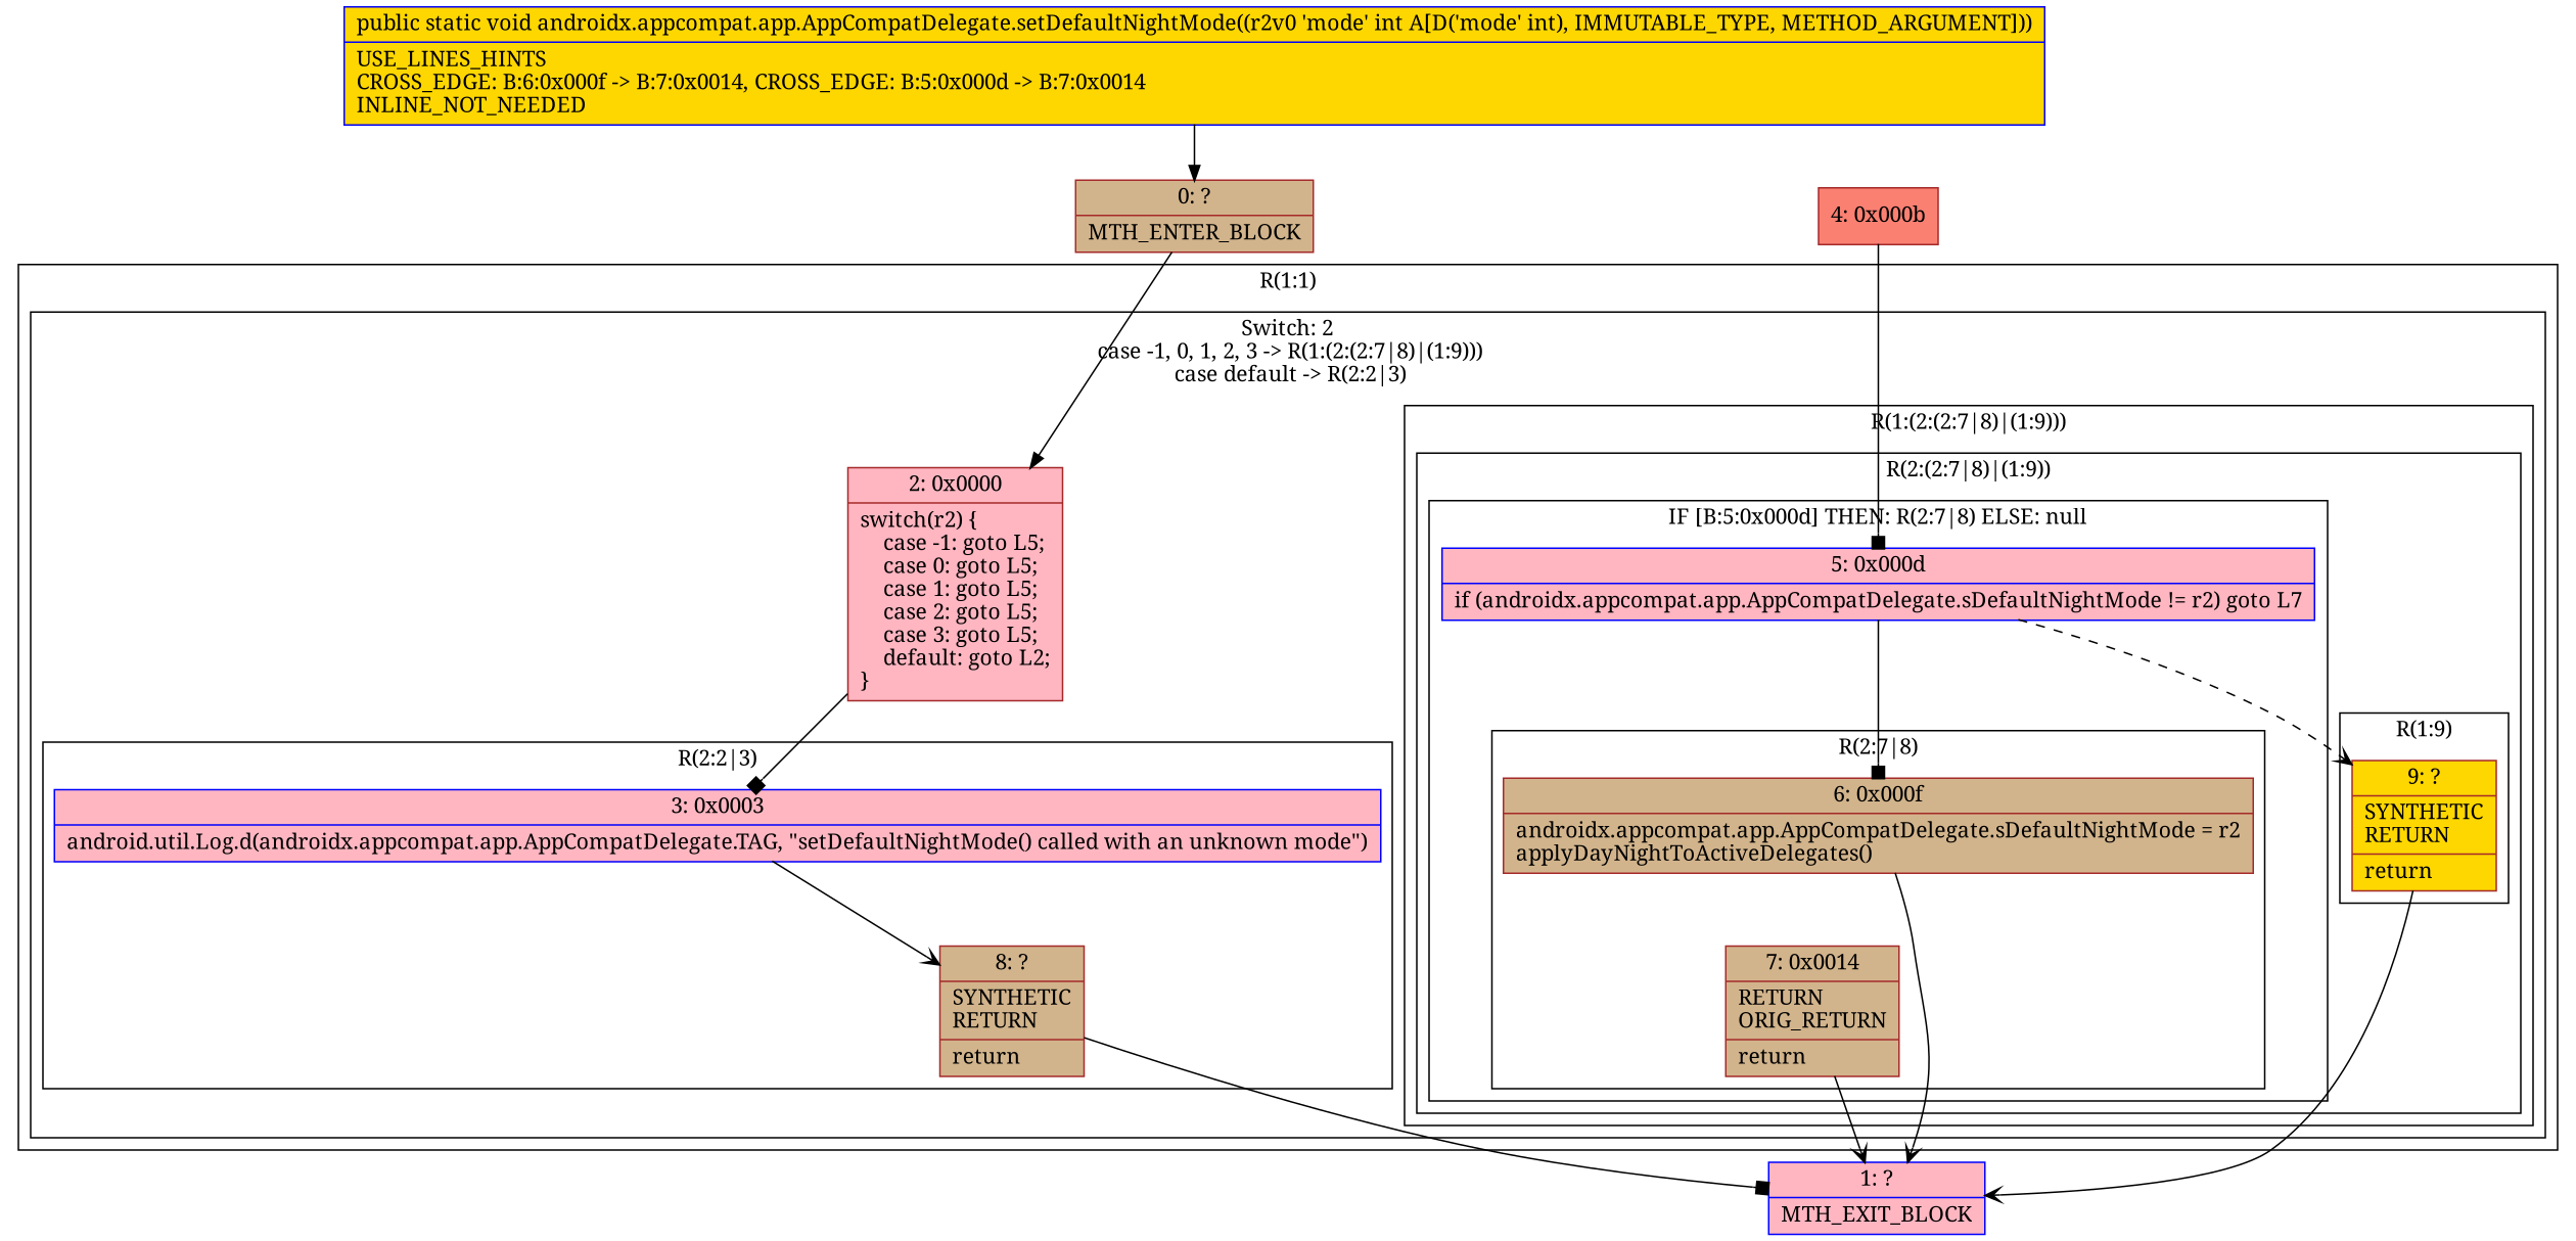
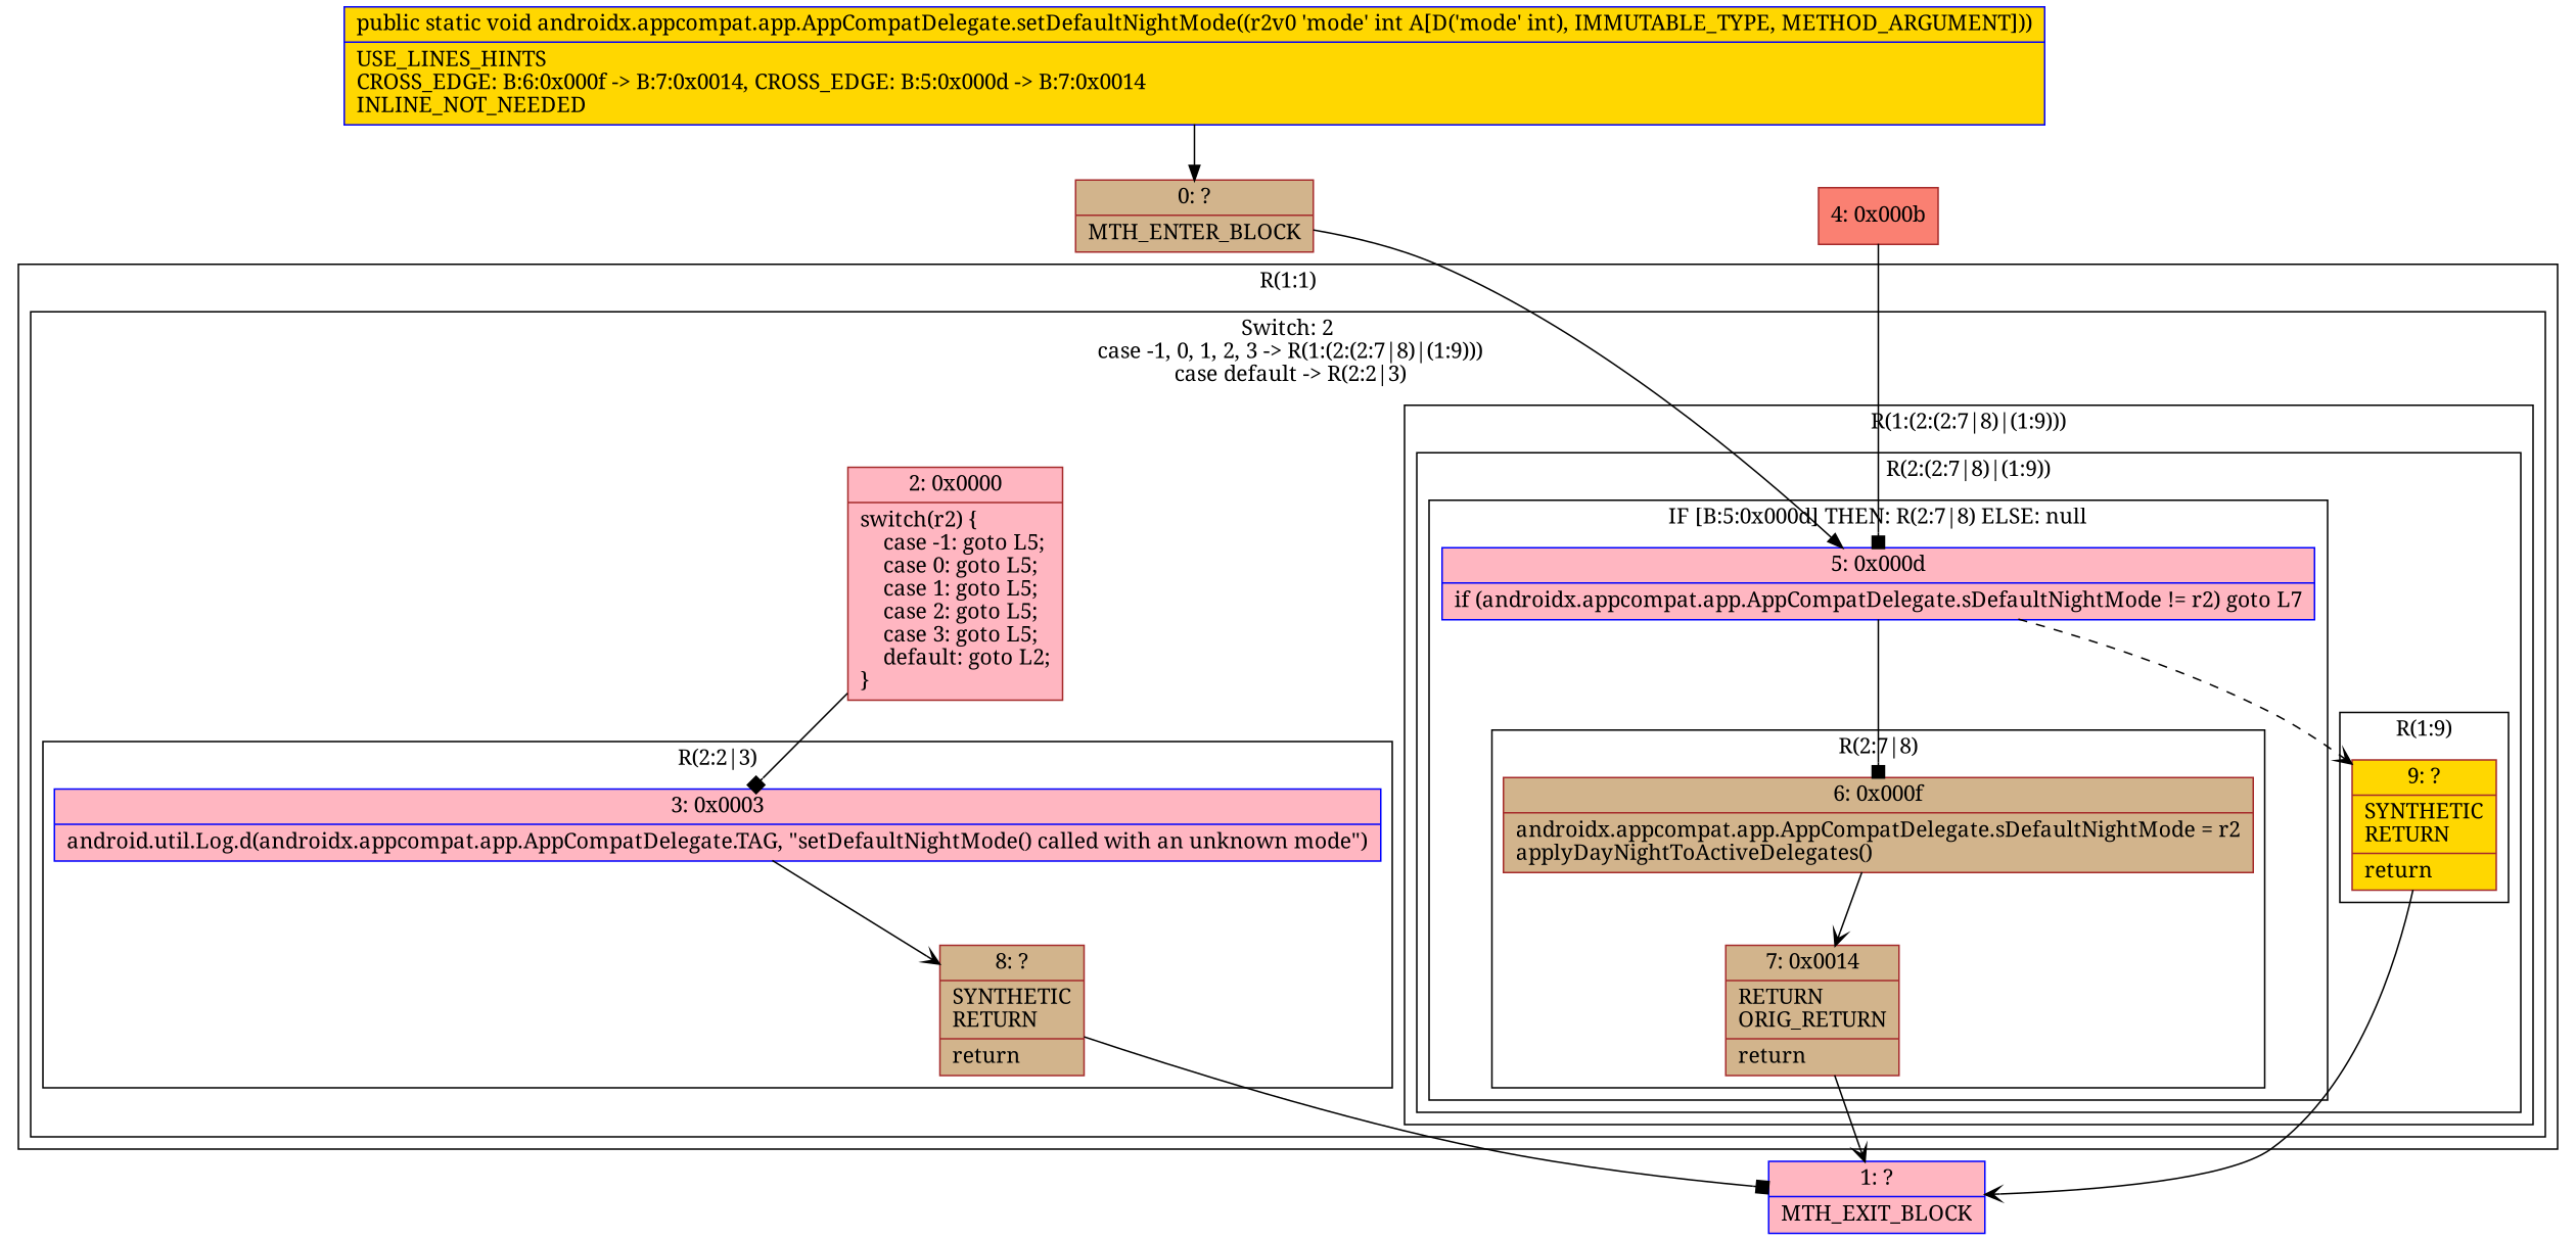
  digraph {
    fontname="Noto Serif"
    node [color=brown fillcolor=tan fontname="Noto Serif" shape=record style=filled]
    edge [arrowhead=vee fontname="Noto Serif"]
    n1 [label="{6\:\ 0x000f|androidx.appcompat.app.AppCompatDelegate.sDefaultNightMode = r2\lapplyDayNightToActiveDelegates()\l}"]
    n2 [label="{7\:\ 0x0014|RETURN\lORIG_RETURN\l|return\l}"]
    n3 [color=blue fillcolor=lightpink label="{5\:\ 0x000d|if (androidx.appcompat.app.AppCompatDelegate.sDefaultNightMode != r2) goto L7\l}"]
    n4 [fillcolor=gold label="{9\:\ ?|SYNTHETIC\lRETURN\l|return\l}"]
    n5 [color=blue fillcolor=lightpink label="{3\:\ 0x0003|android.util.Log.d(androidx.appcompat.app.AppCompatDelegate.TAG, \"setDefaultNightMode() called with an unknown mode\")\l}"]
    n6 [label="{8\:\ ?|SYNTHETIC\lRETURN\l|return\l}"]
    n7 [fillcolor=lightpink label="{2\:\ 0x0000|switch(r2) \{\l    case \-1: goto L5;\l    case 0: goto L5;\l    case 1: goto L5;\l    case 2: goto L5;\l    case 3: goto L5;\l    default: goto L2;\l\}\l}"]
    n8 [color=blue fillcolor=lightpink label="{1\:\ ?|MTH_EXIT_BLOCK\l}"]
    n9 [fillcolor=salmon label="{4\:\ 0x000b}"]
    n10 [label="{0\:\ ?|MTH_ENTER_BLOCK\l}"]
    n11 [color=blue fillcolor=gold label="{public static void androidx.appcompat.app.AppCompatDelegate.setDefaultNightMode((r2v0 'mode' int A[D('mode' int), IMMUTABLE_TYPE, METHOD_ARGUMENT]))  | USE_LINES_HINTS\lCROSS_EDGE: B:6:0x000f \-\> B:7:0x0014, CROSS_EDGE: B:5:0x000d \-\> B:7:0x0014\lINLINE_NOT_NEEDED\l}"]
    subgraph cluster_1 {
      label="R(1:1)"
      subgraph cluster_2 {
        label="Switch: 2\n case -1, 0, 1, 2, 3 -> R(1:(2:(2:7|8)|(1:9)))\n case default -> R(2:2|3)"
        n7
        subgraph cluster_3 {
          label="R(1:(2:(2:7|8)|(1:9)))"
          subgraph cluster_4 {
            label="R(2:(2:7|8)|(1:9))"
            subgraph cluster_5 {
              label="IF [B:5:0x000d] THEN: R(2:7|8) ELSE: null"
              n3
              subgraph cluster_6 {
                label="R(2:7|8)"
                n1
                n2
              }
            }
            subgraph cluster_7 {
              label="R(1:9)"
              n4
            }
          }
        }
        subgraph cluster_8 {
          label="R(2:2|3)"
          n5
          n6
        }
      }
    }
-   n1 -> n8
+   n1 -> n2
    n2 -> n8
    n3 -> n1 [arrowhead=box]
    n3 -> n4 [style=dashed]
    n4 -> n8
    n5 -> n6
    n6 -> n8 [arrowhead=box]
    n7 -> n5 [arrowhead=box]
    n9 -> n3 [arrowhead=box]
-   n10 -> n7 [arrowhead=normal]
+   n10 -> n3 [arrowhead=normal]
    n11 -> n10 [arrowhead=normal]
  }
